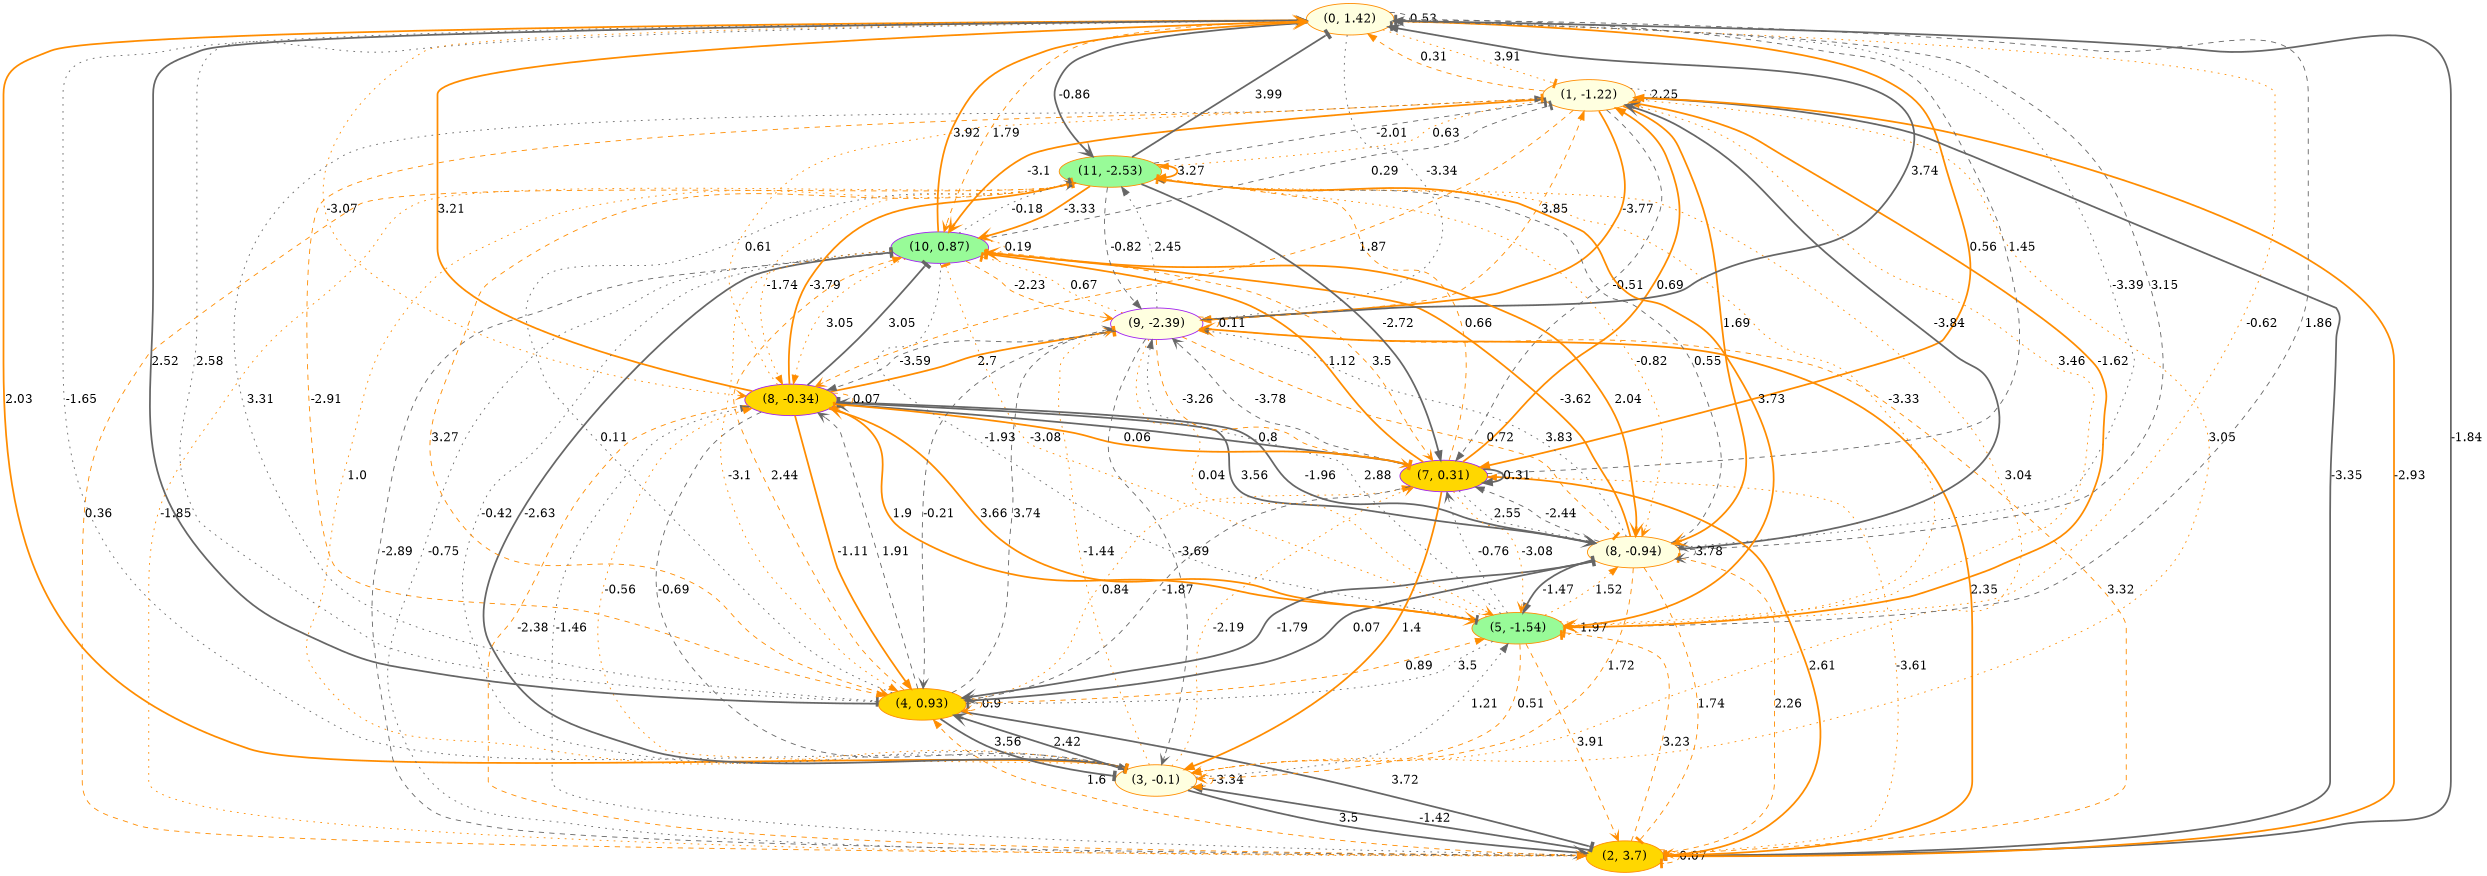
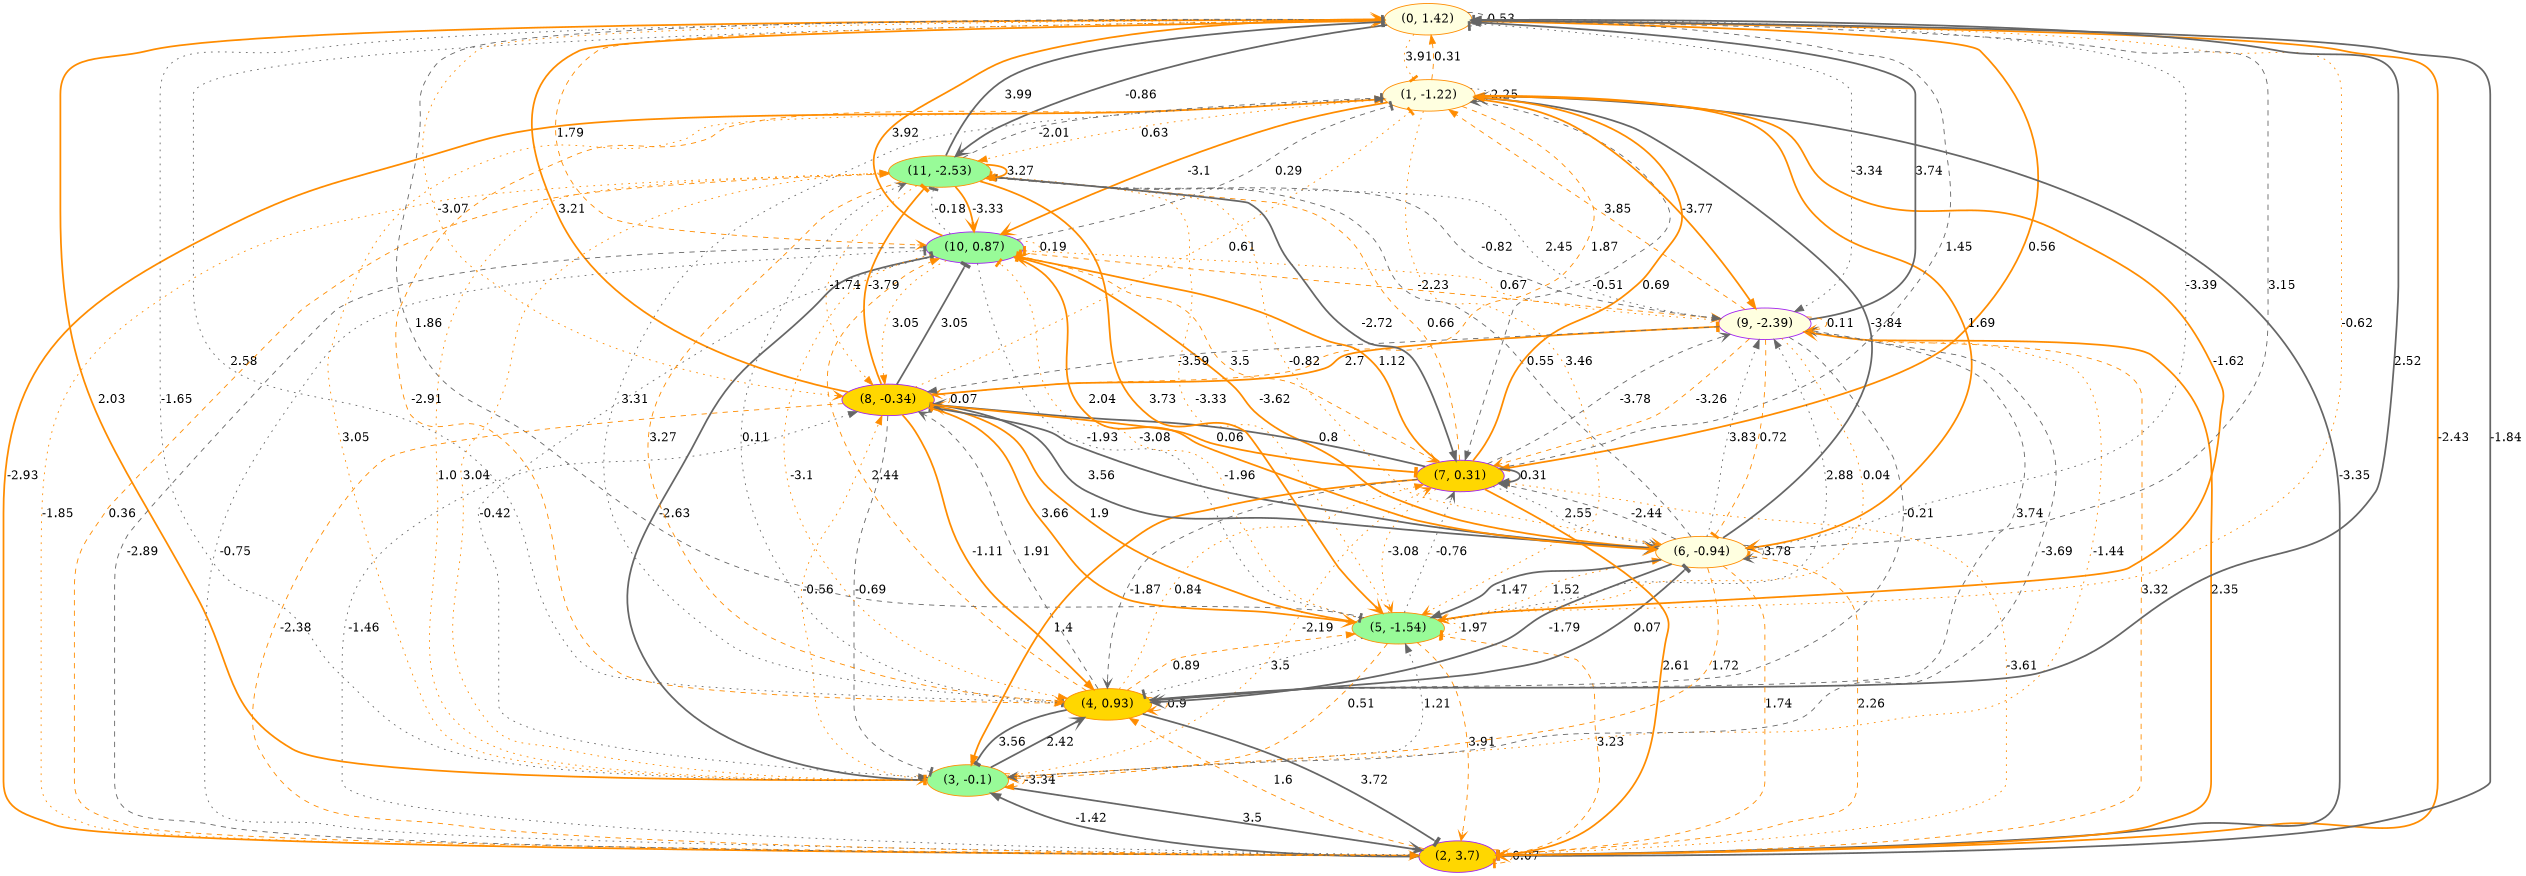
  digraph {
    node [color=darkorange fillcolor=lightyellow style=filled]
    edge [arrowhead=vee color=darkorange style=dashed]
    n1 [label="(0, 1.42)"]
    n2 [label="(1, -1.22)"]
-   n3 [fillcolor=gold label="(2, 3.7)"]
-   n4 [label="(3, -0.1)"]
+   n3 [color=purple fillcolor=gold label="(2, 3.7)"]
+   n4 [fillcolor=palegreen label="(3, -0.1)"]
    n5 [fillcolor=gold label="(4, 0.93)"]
    n6 [fillcolor=palegreen label="(5, -1.54)"]
-   n7 [label="(8, -0.94)"]
+   n7 [label="(6, -0.94)"]
    n8 [color=purple fillcolor=gold label="(7, 0.31)"]
    n9 [color=purple fillcolor=gold label="(8, -0.34)"]
    n10 [color=purple label="(9, -2.39)"]
    n11 [color=purple fillcolor=palegreen label="(10, 0.87)"]
    n12 [fillcolor=palegreen label="(11, -2.53)"]
    n1 -> n1 [arrowhead=tee color=gray40 label=0.53]
    n1 -> n2 [arrowhead=tee label=3.91 style=dotted]
+   n1 -> n3 [label=-2.43 style=bold]
    n1 -> n4 [arrowhead=tee label=2.03 style=bold]
    n1 -> n5 [arrowhead=tee color=gray40 label=2.58 style=dotted]
    n1 -> n6 [label=-0.62 style=dotted]
    n1 -> n7 [color=gray40 label=-3.39 style=dotted]
    n1 -> n8 [arrowhead=normal label=0.56 style=bold]
    n1 -> n9 [label=-3.07 style=dotted]
    n1 -> n10 [arrowhead=normal color=gray40 label=-3.34 style=dotted]
    n1 -> n11 [label=1.79]
    n1 -> n12 [color=gray40 label=-0.86 style=bold]
    n2 -> n1 [arrowhead=normal label=0.31]
    n2 -> n2 [color=gray40 label=2.25 style=dotted]
    n2 -> n3 [arrowhead=tee color=gray40 label=-3.35 style=bold]
    n2 -> n4 [label=3.05 style=dotted]
    n2 -> n5 [arrowhead=normal label=-2.91]
    n2 -> n6 [label=3.46 style=dotted]
    n2 -> n7 [label=1.69 style=bold]
    n2 -> n8 [arrowhead=normal color=gray40 label=-0.51]
    n2 -> n9 [label=1.87]
    n2 -> n10 [arrowhead=normal label=-3.77 style=bold]
    n2 -> n11 [label=-3.1 style=bold]
    n2 -> n12 [arrowhead=normal label=0.63 style=dotted]
    n3 -> n1 [arrowhead=normal color=gray40 label=-1.84 style=bold]
    n3 -> n2 [arrowhead=normal label=-2.93 style=bold]
    n3 -> n3 [arrowhead=tee label=0.07]
    n3 -> n4 [arrowhead=normal color=gray40 label=-1.42 style=bold]
    n3 -> n5 [arrowhead=normal label=1.6]
    n3 -> n6 [arrowhead=tee label=3.23]
    n3 -> n7 [arrowhead=tee label=2.26]
    n3 -> n8 [arrowhead=normal label=-3.61 style=dotted]
    n3 -> n9 [arrowhead=normal color=gray40 label=-1.46 style=dotted]
    n3 -> n10 [label=2.35 style=bold]
    n3 -> n11 [arrowhead=tee color=gray40 label=-0.75 style=dotted]
    n3 -> n12 [arrowhead=normal label=0.36]
    n4 -> n1 [color=gray40 label=-1.65 style=dotted]
    n4 -> n3 [color=gray40 label=3.5 style=bold]
    n4 -> n4 [arrowhead=normal label=-3.34]
    n4 -> n5 [color=gray40 label=2.42 style=bold]
    n4 -> n6 [arrowhead=normal color=gray40 label=1.21 style=dotted]
    n4 -> n8 [label=-2.19 style=dotted]
    n4 -> n9 [arrowhead=normal label=-0.56 style=dotted]
    n4 -> n10 [label=-1.44 style=dotted]
    n4 -> n11 [arrowhead=tee color=gray40 label=-2.63 style=bold]
    n4 -> n12 [arrowhead=normal label=3.04 style=dotted]
    n5 -> n1 [arrowhead=normal color=gray40 label=2.52 style=bold]
    n5 -> n2 [arrowhead=normal color=gray40 label=3.31 style=dotted]
    n5 -> n3 [arrowhead=tee color=gray40 label=3.72 style=bold]
    n5 -> n4 [arrowhead=tee color=gray40 label=3.56 style=bold]
    n5 -> n5 [label=0.9]
    n5 -> n6 [arrowhead=normal label=0.89]
    n5 -> n7 [arrowhead=tee color=gray40 label=0.07 style=bold]
    n5 -> n8 [arrowhead=normal label=0.84 style=dotted]
    n5 -> n9 [color=gray40 label=1.91]
    n5 -> n10 [color=gray40 label=3.74]
    n5 -> n11 [arrowhead=normal label=2.44]
    n5 -> n12 [color=gray40 label=0.11 style=dotted]
    n6 -> n1 [arrowhead=tee color=gray40 label=1.86]
    n6 -> n2 [arrowhead=normal label=-1.62 style=bold]
    n6 -> n3 [label=3.91]
    n6 -> n4 [label=0.51]
    n6 -> n5 [arrowhead=tee color=gray40 label=3.5 style=dotted]
    n6 -> n6 [arrowhead=tee label=1.97 style=dotted]
    n6 -> n7 [arrowhead=normal label=1.52 style=dotted]
    n6 -> n8 [color=gray40 label=-0.76 style=dotted]
    n6 -> n9 [label=1.9 style=bold]
    n6 -> n10 [arrowhead=normal color=gray40 label=2.88 style=dotted]
    n6 -> n11 [arrowhead=tee label=-3.08 style=dotted]
    n6 -> n12 [arrowhead=tee label=-3.33 style=dotted]
    n7 -> n1 [color=gray40 label=3.15]
    n7 -> n2 [color=gray40 label=-3.84 style=bold]
    n7 -> n3 [arrowhead=tee label=1.74]
    n7 -> n4 [arrowhead=normal label=1.72]
    n7 -> n5 [color=gray40 label=-1.79 style=bold]
    n7 -> n6 [arrowhead=normal color=gray40 label=-1.47 style=bold]
    n7 -> n7 [color=gray40 label=3.78]
    n7 -> n8 [arrowhead=normal color=gray40 label=-2.44]
    n7 -> n9 [arrowhead=tee color=gray40 label=-1.96 style=bold]
    n7 -> n10 [arrowhead=normal color=gray40 label=3.83 style=dotted]
    n7 -> n11 [label=-3.62 style=bold]
    n7 -> n12 [arrowhead=normal color=gray40 label=0.55]
    n8 -> n1 [arrowhead=tee color=gray40 label=1.45]
    n8 -> n2 [arrowhead=normal label=0.69 style=bold]
    n8 -> n3 [arrowhead=tee label=2.61 style=bold]
    n8 -> n4 [arrowhead=normal label=1.4 style=bold]
    n8 -> n5 [color=gray40 label=-1.87]
    n8 -> n6 [label=-3.08 style=dotted]
    n8 -> n7 [color=gray40 label=2.55 style=dotted]
    n8 -> n8 [arrowhead=normal color=gray40 label=0.31 style=bold]
    n8 -> n9 [color=gray40 label=0.8 style=bold]
    n8 -> n10 [color=gray40 label=-3.78]
    n8 -> n11 [arrowhead=tee label=1.12 style=bold]
    n8 -> n12 [arrowhead=normal label=0.66]
    n9 -> n1 [label=3.21 style=bold]
    n9 -> n2 [arrowhead=tee label=0.61 style=dotted]
    n9 -> n3 [label=-2.38]
    n9 -> n4 [arrowhead=tee color=gray40 label=-0.69]
    n9 -> n5 [arrowhead=normal label=-1.11 style=bold]
    n9 -> n6 [label=3.66 style=bold]
    n9 -> n7 [color=gray40 label=3.56 style=bold]
    n9 -> n8 [arrowhead=tee label=0.06 style=bold]
    n9 -> n9 [arrowhead=tee label=0.07]
    n9 -> n10 [arrowhead=tee label=2.7 style=bold]
    n9 -> n11 [arrowhead=tee color=gray40 label=3.05 style=bold]
    n9 -> n12 [arrowhead=tee label=-3.79 style=bold]
    n10 -> n1 [arrowhead=normal color=gray40 label=3.74 style=bold]
    n10 -> n2 [arrowhead=normal label=3.85]
    n10 -> n3 [label=3.32]
    n10 -> n4 [color=gray40 label=-3.69]
    n10 -> n5 [color=gray40 label=-0.21]
    n10 -> n6 [label=0.04 style=dotted]
    n10 -> n7 [arrowhead=tee label=0.72]
    n10 -> n8 [label=-3.26]
    n10 -> n9 [arrowhead=normal color=gray40 label=-3.59]
    n10 -> n10 [label=0.11]
    n10 -> n11 [arrowhead=tee label=0.67 style=dotted]
    n10 -> n12 [arrowhead=normal color=gray40 label=2.45 style=dotted]
    n11 -> n1 [label=3.92 style=bold]
    n11 -> n2 [arrowhead=tee color=gray40 label=0.29]
    n11 -> n3 [arrowhead=normal color=gray40 label=-2.89]
    n11 -> n4 [arrowhead=normal color=gray40 label=-0.42 style=dotted]
    n11 -> n5 [arrowhead=normal label=-3.1 style=dotted]
    n11 -> n6 [arrowhead=tee color=gray40 label=-1.93 style=dotted]
    n11 -> n7 [label=2.04 style=bold]
    n11 -> n8 [label=3.5]
    n11 -> n9 [arrowhead=normal label=3.05 style=dotted]
    n11 -> n10 [label=-2.23]
    n11 -> n11 [arrowhead=tee label=0.19 style=dotted]
    n11 -> n12 [arrowhead=tee color=gray40 label=-0.18 style=dotted]
    n12 -> n1 [arrowhead=tee color=gray40 label=3.99 style=bold]
    n12 -> n2 [arrowhead=tee color=gray40 label=-2.01]
    n12 -> n3 [arrowhead=normal label=-1.85 style=dotted]
    n12 -> n4 [arrowhead=tee label=1.0 style=dotted]
    n12 -> n5 [label=3.27]
    n12 -> n6 [label=3.73 style=bold]
    n12 -> n7 [label=-0.82 style=dotted]
    n12 -> n8 [arrowhead=normal color=gray40 label=-2.72 style=bold]
    n12 -> n9 [arrowhead=normal label=-1.74 style=dotted]
    n12 -> n10 [arrowhead=normal color=gray40 label=-0.82]
    n12 -> n11 [label=-3.33 style=bold]
    n12 -> n12 [arrowhead=normal label=3.27 style=bold]
  }
